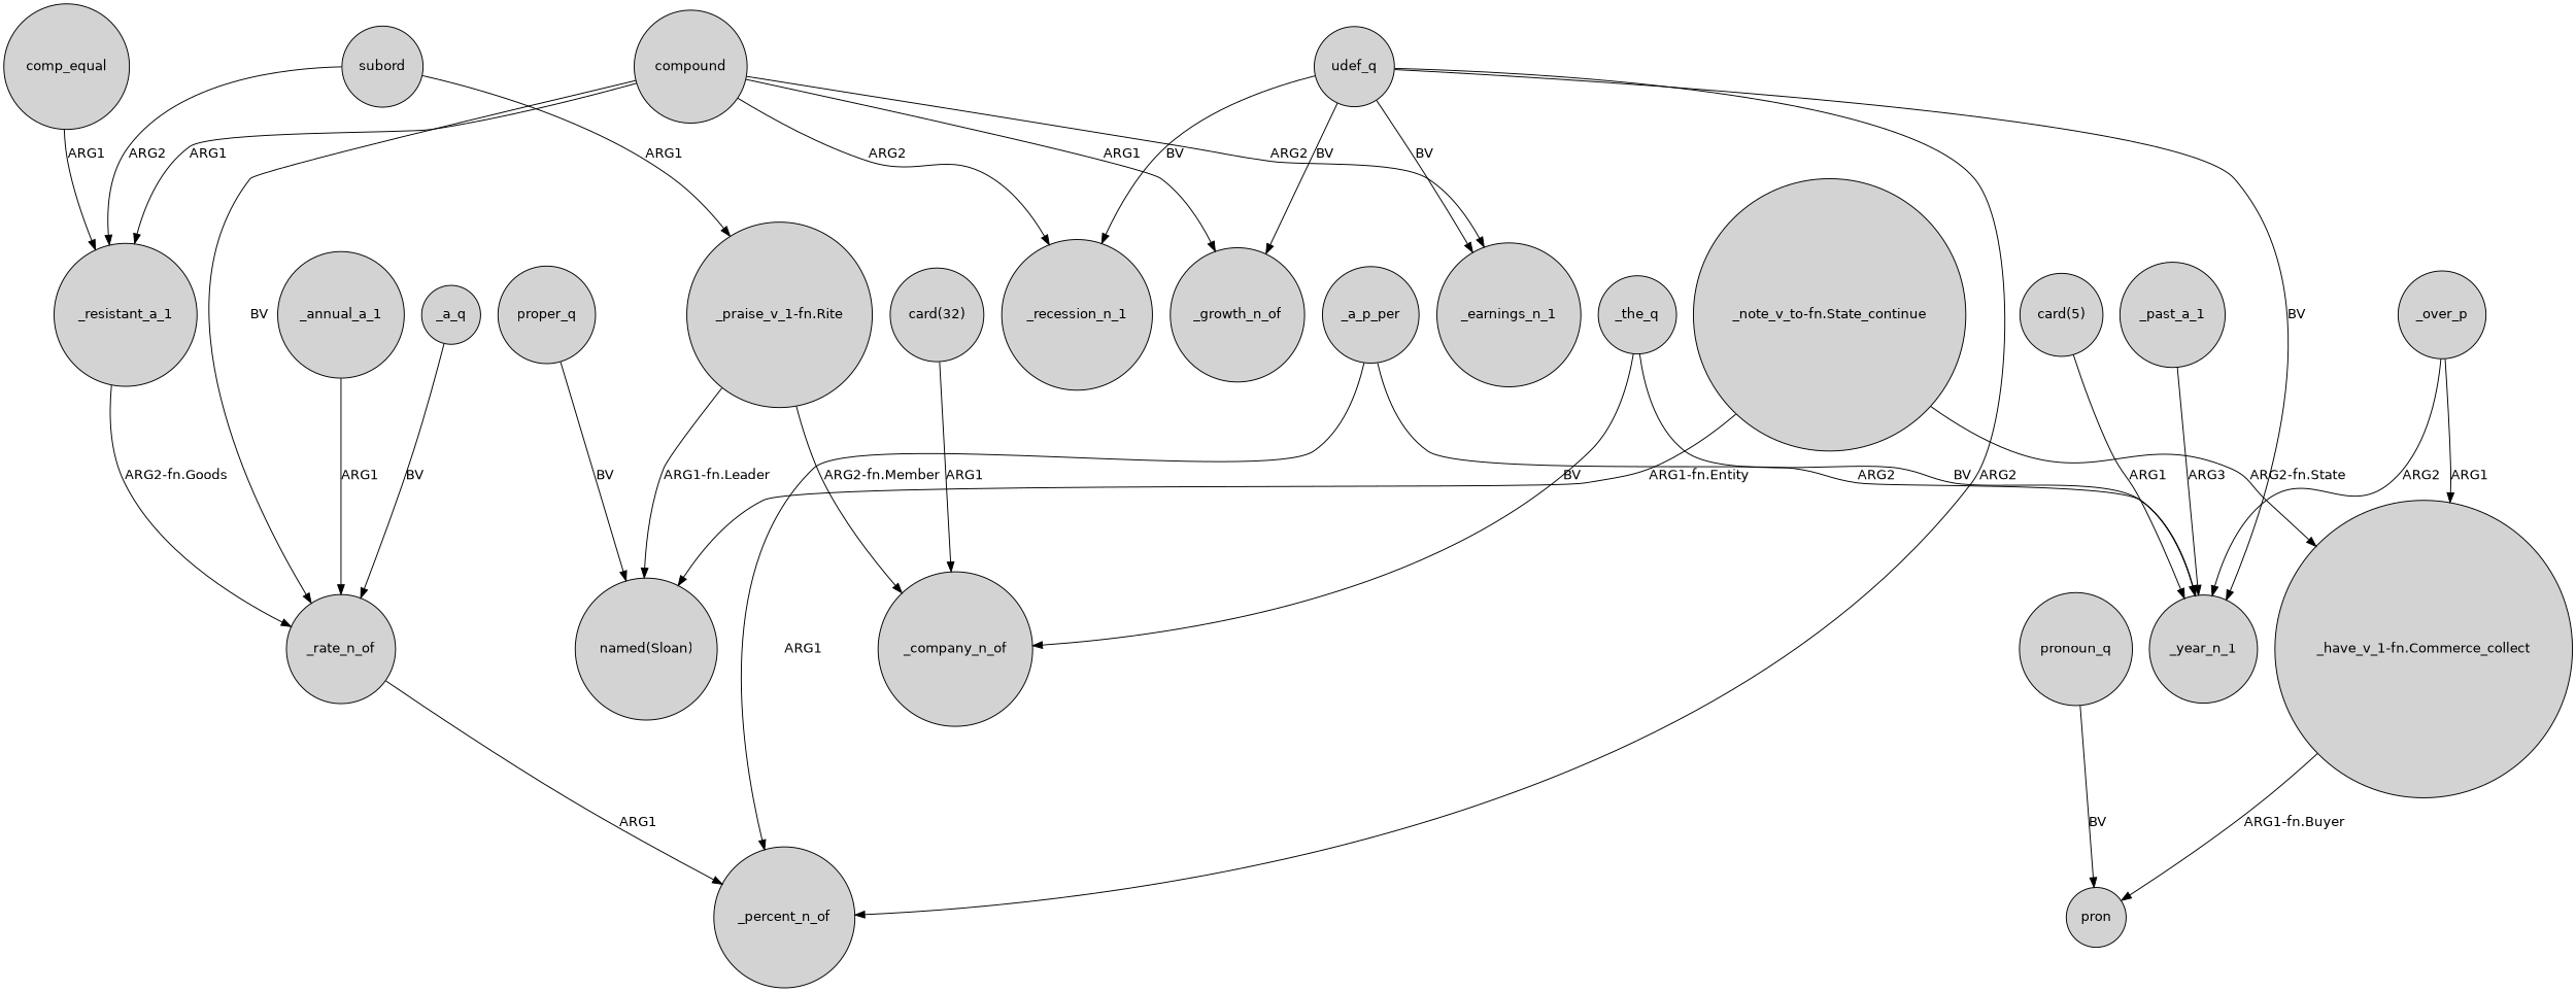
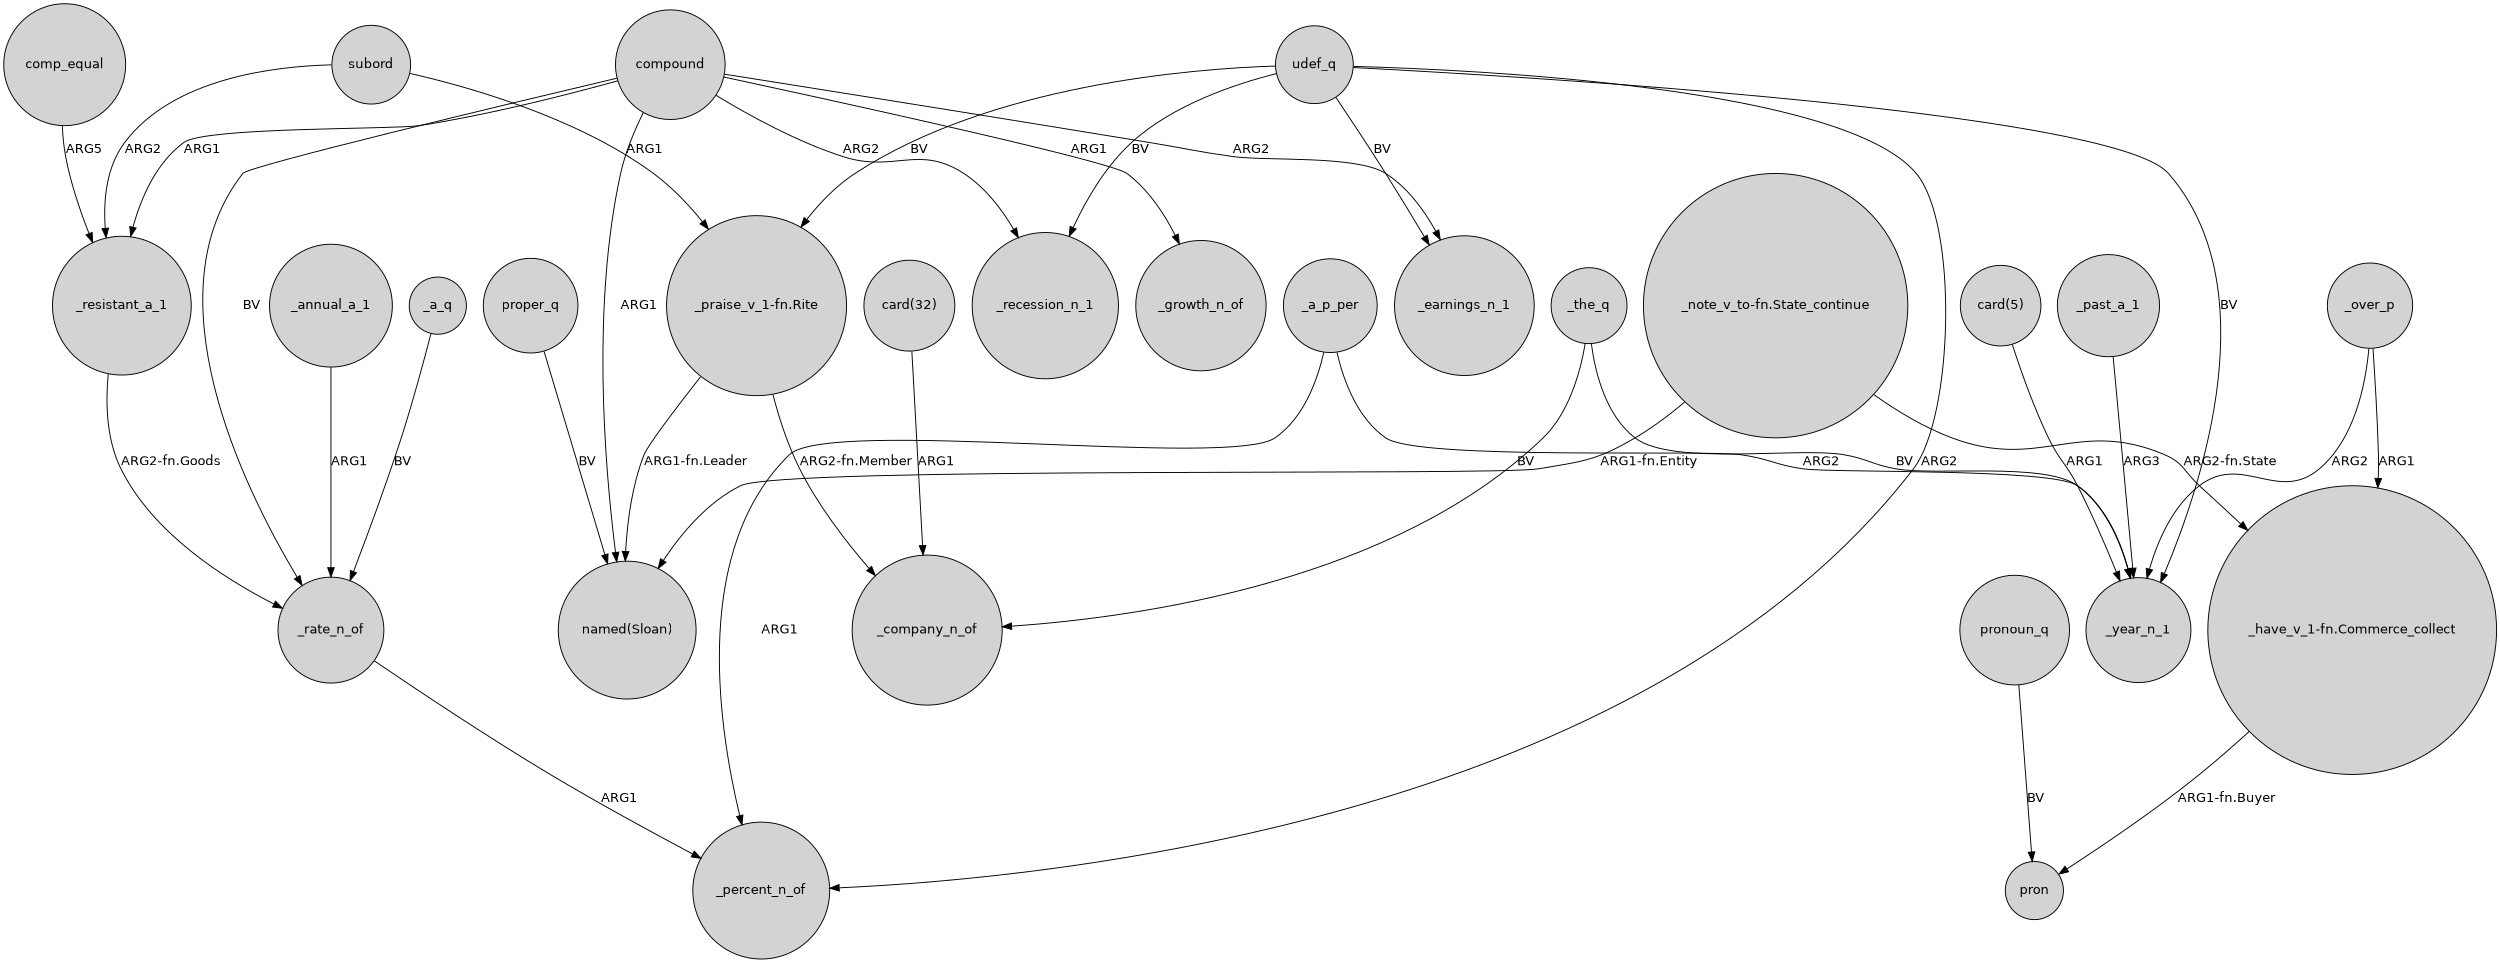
  digraph {
    fontname="DejaVu Sans"
    node [fontname="DejaVu Sans" shape=circle style=filled]
    edge [fontname="DejaVu Sans"]
    _a_p_per
    _percent_n_of
    _year_n_1
    compound
    _rate_n_of
    _resistant_a_1
    "named(Sloan)"
    _recession_n_1
    _earnings_n_1
    _growth_n_of
    "_have_v_1-fn.Commerce_collect"
    pron
    "card(32)"
    _company_n_of
    "_note_v_to-fn.State_continue"
    udef_q
    "_praise_v_1-fn.Rite"
    _annual_a_1
    pronoun_q
    _the_q
    proper_q
    subord
    _over_p
    "card(5)"
    _past_a_1
    comp_equal
    _a_q
    _a_p_per -> _percent_n_of [label=ARG1]
    _a_p_per -> _year_n_1 [label=ARG2]
    compound -> _rate_n_of [label=BV]
    compound -> _resistant_a_1 [label=ARG1]
+   compound -> "named(Sloan)" [label=ARG1]
    compound -> _recession_n_1 [label=ARG2]
    compound -> _earnings_n_1 [label=ARG2]
    compound -> _growth_n_of [label=ARG1]
    _rate_n_of -> _percent_n_of [label=ARG1]
    _resistant_a_1 -> _rate_n_of [label="ARG2-fn.Goods"]
    "_have_v_1-fn.Commerce_collect" -> pron [label="ARG1-fn.Buyer"]
    "card(32)" -> _company_n_of [label=ARG1]
    "_note_v_to-fn.State_continue" -> "named(Sloan)" [label="ARG1-fn.Entity"]
    "_note_v_to-fn.State_continue" -> "_have_v_1-fn.Commerce_collect" [label="ARG2-fn.State"]
    udef_q -> _percent_n_of [label=ARG2]
    udef_q -> _year_n_1 [label=BV]
    udef_q -> _recession_n_1 [label=BV]
    udef_q -> _earnings_n_1 [label=BV]
-   udef_q -> _growth_n_of [label=BV]
+   udef_q -> "_praise_v_1-fn.Rite" [label=BV]
    "_praise_v_1-fn.Rite" -> "named(Sloan)" [label="ARG1-fn.Leader"]
    "_praise_v_1-fn.Rite" -> _company_n_of [label="ARG2-fn.Member"]
    _annual_a_1 -> _rate_n_of [label=ARG1]
    pronoun_q -> pron [label=BV]
    _the_q -> _year_n_1 [label=BV]
    _the_q -> _company_n_of [label=BV]
    proper_q -> "named(Sloan)" [label=BV]
    subord -> _resistant_a_1 [label=ARG2]
    subord -> "_praise_v_1-fn.Rite" [label=ARG1]
    _over_p -> _year_n_1 [label=ARG2]
    _over_p -> "_have_v_1-fn.Commerce_collect" [label=ARG1]
    "card(5)" -> _year_n_1 [label=ARG1]
    _past_a_1 -> _year_n_1 [label=ARG3]
-   comp_equal -> _resistant_a_1 [label=ARG1]
+   comp_equal -> _resistant_a_1 [label=ARG5]
    _a_q -> _rate_n_of [label=BV]
  }
